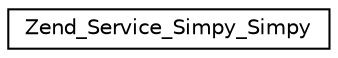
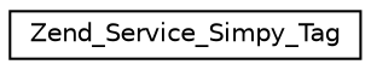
  digraph {
    rankdir=TB
-   n1 [color=black fillcolor=white fontname=Helvetica fontsize=10 height=0.2 label=Zend_Service_Simpy_Simpy shape=record style=filled width=0.4]
+   n1 [color=black fillcolor=white fontname=Helvetica fontsize=10 height=0.2 label=Zend_Service_Simpy_Tag shape=record style=filled width=0.4]
  }
